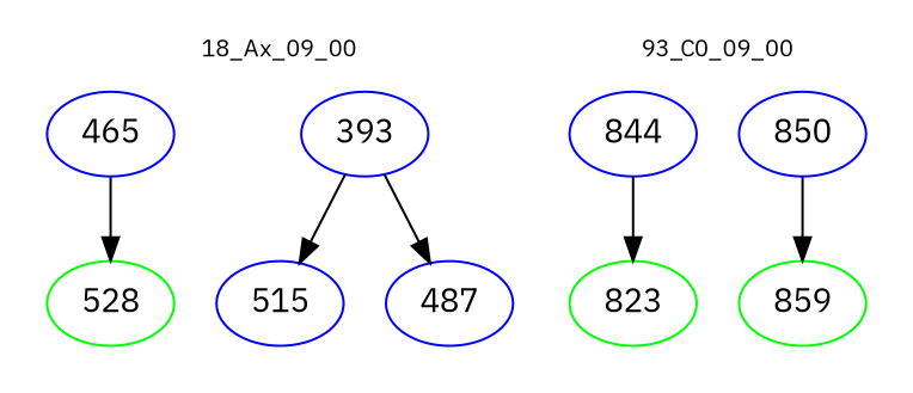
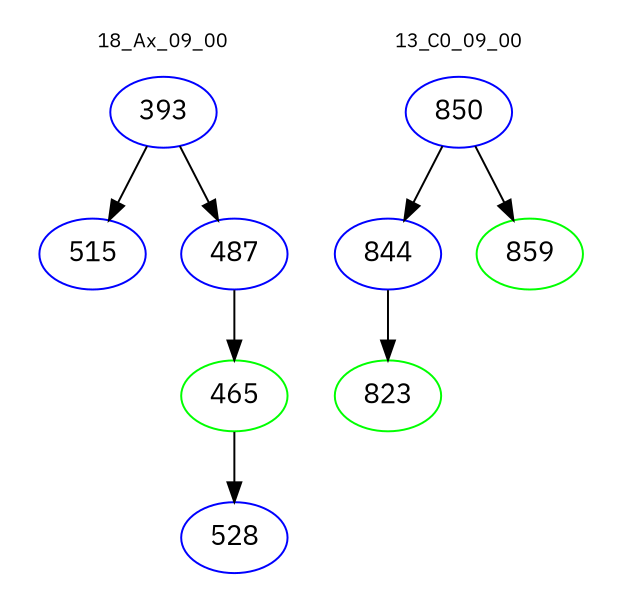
  digraph {
    fontname="IBM Plex Sans"
    node [color=blue fontname="IBM Plex Sans"]
    edge [color=black fontname="IBM Plex Sans"]
    n1 [label=393]
    n2 [label=515]
    n3 [label=487]
-   n4 [color=green label=528]
-   n5 [label=465]
+   n4 [label=528]
+   n5 [color=green label=465]
    n6 [label=850]
    n7 [label=844]
    n8 [color=green label=859]
    n9 [color=green label=823]
    subgraph cluster_1 {
      color=white
      fontsize=10
      label="18_Ax_09_00"
      n1
      n2
      n3
      n4
      n5
    }
    subgraph cluster_2 {
      color=white
      fontsize=10
-     label="93_C0_09_00"
+     label="13_C0_09_00"
      n6
      n7
      n8
      n9
    }
    n1 -> n2
    n1 -> n3
+   n3 -> n5
    n5 -> n4
+   n6 -> n7
    n6 -> n8
    n7 -> n9
  }
